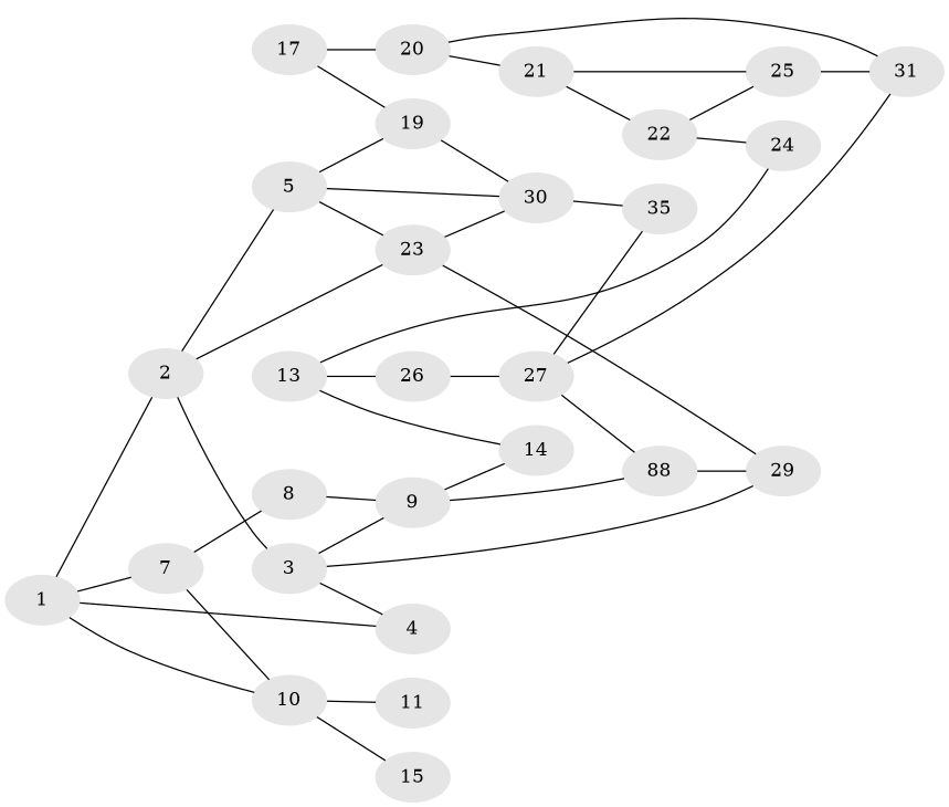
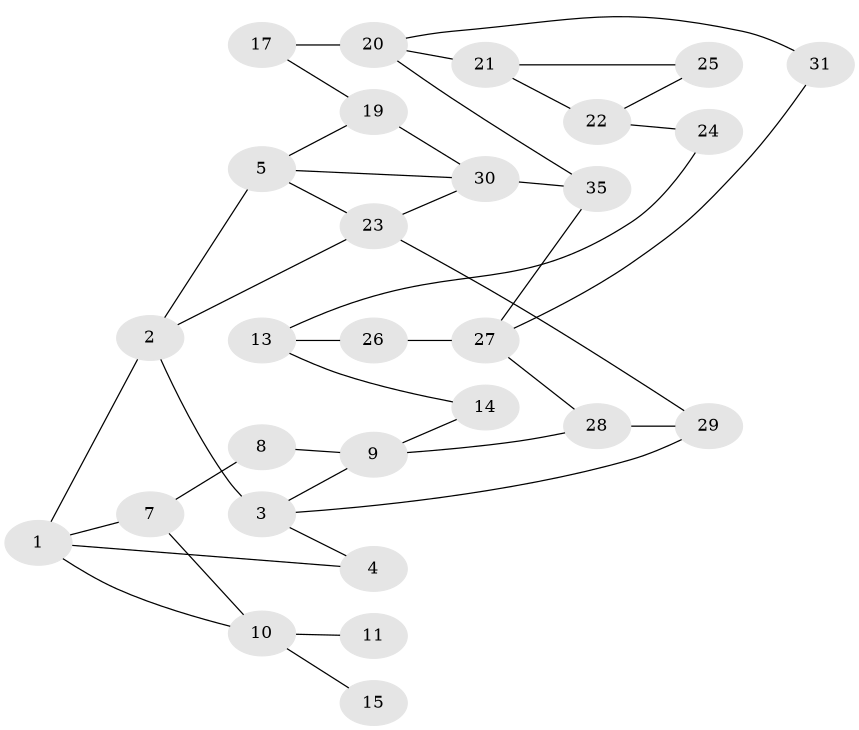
  graph {
    fontname="DejaVu Serif"
    rankdir=LR
    node [color=gray90 fontname="DejaVu Serif" style=filled]
    edge [fontname="DejaVu Serif" weight=1.0]
    1
    2
    4
    7
    10
    3
    5
    23
    8
    11
    15
    9
    29
    19
    30
    14
-   28 [label=88]
+   28
    n18 [label=35]
    17
    20
    13
    24
    26
    22
    25
    27
    21
    31
    1 -- 2
    1 -- 4
    1 -- 7
    1 -- 10
    2 -- 3
    2 -- 5
    2 -- 23
    7 -- 10
    7 -- 8
    10 -- 11
    10 -- 15
    3 -- 4
    3 -- 9
    3 -- 29
    5 -- 23
    5 -- 19
    5 -- 30
    23 -- 29
    23 -- 30
    8 -- 9 [weight=2.0]
    9 -- 14 [weight=2.0]
    9 -- 28
    19 -- 30
    30 -- n18
    28 -- 29
    17 -- 19
    17 -- 20 [weight=2.0]
+   20 -- n18
    20 -- 21
    20 -- 31
    13 -- 14 [weight=2.0]
    13 -- 24
    13 -- 26 [weight=2.0]
    26 -- 27 [weight=2.0]
    22 -- 24 [weight=2.0]
    22 -- 25
-   25 -- 31
    27 -- 28
    27 -- n18
    27 -- 31
    21 -- 22
    21 -- 25
  }
